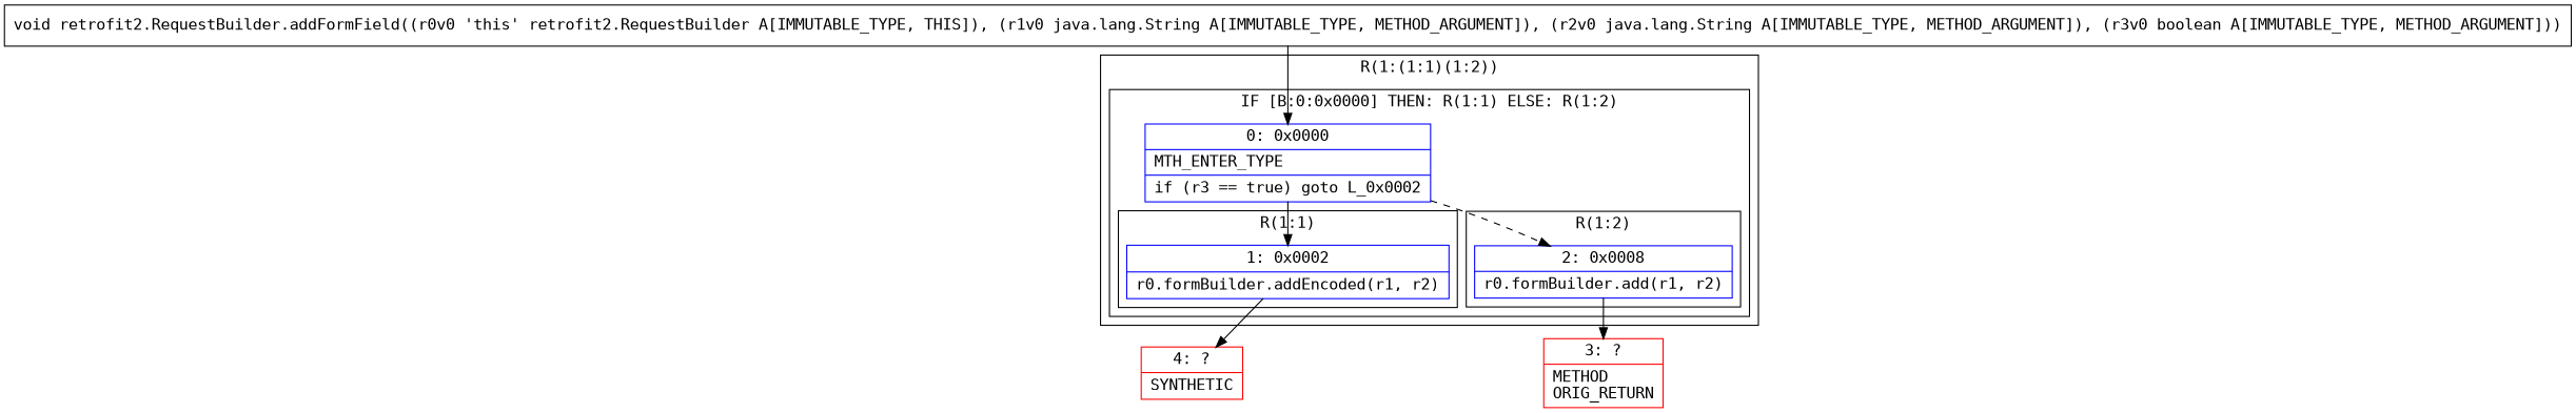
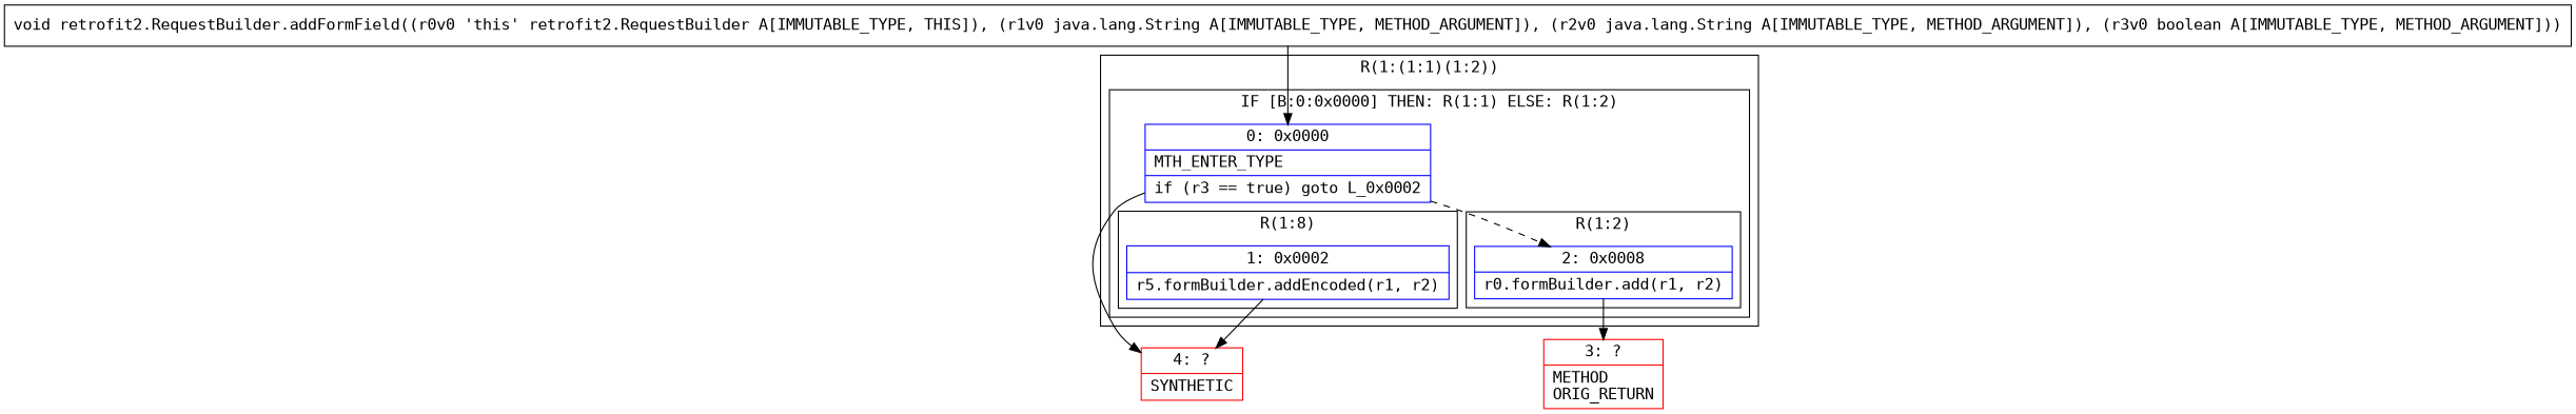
  digraph {
    fontname="DejaVu Sans Mono"
    node [color=blue fontname="DejaVu Sans Mono" shape=record]
    edge [fontname="DejaVu Sans Mono"]
-   n1 [label="{1\:\ 0x0002|r0.formBuilder.addEncoded(r1, r2)\l}"]
+   n1 [label="{1\:\ 0x0002|r5.formBuilder.addEncoded(r1, r2)\l}"]
    n2 [label="{2\:\ 0x0008|r0.formBuilder.add(r1, r2)\l}"]
    n3 [label="{0\:\ 0x0000|MTH_ENTER_TYPE\l|if (r3 == true) goto L_0x0002\l}"]
    n4 [color=red label="{4\:\ ?|SYNTHETIC\l}"]
    n5 [color=red label="{3\:\ ?|METHOD\lORIG_RETURN\l}"]
    n6 [label="{void retrofit2.RequestBuilder.addFormField((r0v0 'this' retrofit2.RequestBuilder A[IMMUTABLE_TYPE, THIS]), (r1v0 java.lang.String A[IMMUTABLE_TYPE, METHOD_ARGUMENT]), (r2v0 java.lang.String A[IMMUTABLE_TYPE, METHOD_ARGUMENT]), (r3v0 boolean A[IMMUTABLE_TYPE, METHOD_ARGUMENT])) }" color=""]
    subgraph cluster_1 {
      label="R(1:(1:1)(1:2))"
      subgraph cluster_2 {
        label="IF [B:0:0x0000] THEN: R(1:1) ELSE: R(1:2)"
        n3
        subgraph cluster_3 {
-         label="R(1:1)"
+         label="R(1:8)"
          n1
        }
        subgraph cluster_4 {
          label="R(1:2)"
          n2
        }
      }
    }
    n1 -> n4
    n2 -> n5
-   n3 -> n1
+   n3 -> n4
    n3 -> n2 [style=dashed]
    n6 -> n3
  }
